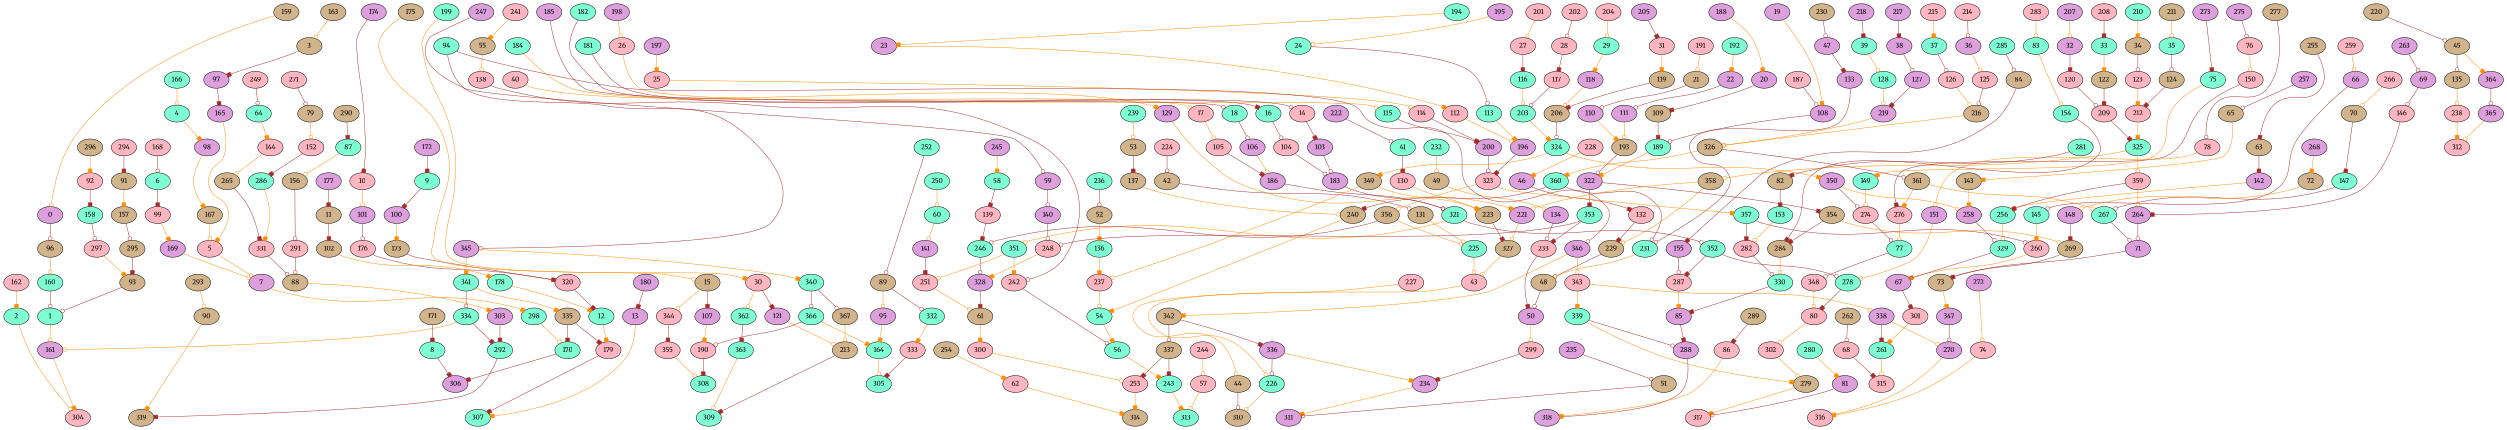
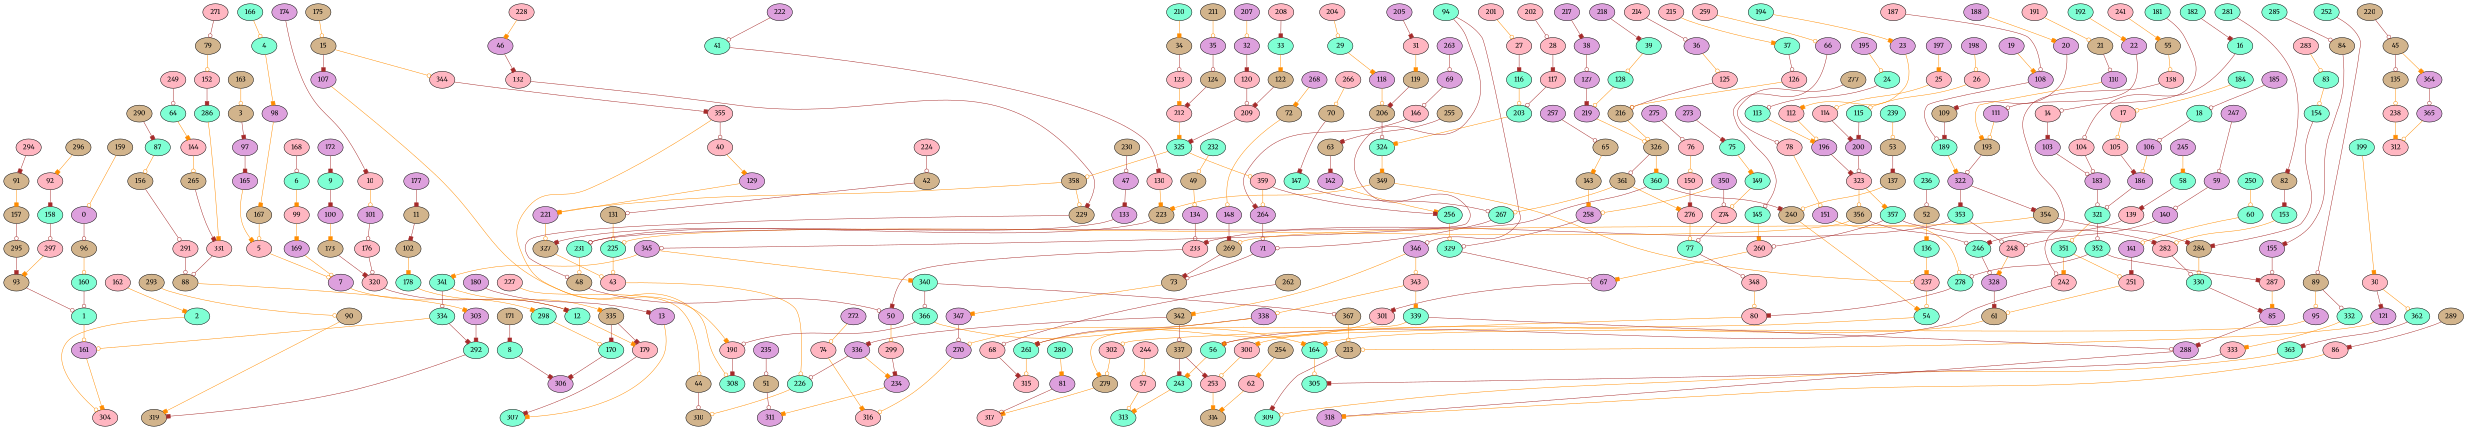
  digraph {
    fontname=Merriweather
    node [fillcolor=lightpink fontname=Merriweather style=filled]
    edge [arrowhead=odot color=darkorange fontname=Merriweather weight=0]
    0 [fillcolor=plum]
    96 [fillcolor=tan]
    160 [fillcolor=aquamarine]
    1 [fillcolor=aquamarine]
    161 [fillcolor=plum]
    304
    2 [fillcolor=aquamarine]
    3 [fillcolor=tan]
    97 [fillcolor=plum]
    165 [fillcolor=plum]
    4 [fillcolor=aquamarine]
    98 [fillcolor=plum]
    167 [fillcolor=tan]
    7 [fillcolor=plum]
    5
    298 [fillcolor=aquamarine]
    6 [fillcolor=aquamarine]
    99
    169 [fillcolor=plum]
    170 [fillcolor=aquamarine]
    8 [fillcolor=aquamarine]
    306 [fillcolor=plum]
    9 [fillcolor=aquamarine]
    100 [fillcolor=plum]
    173 [fillcolor=tan]
    101 [fillcolor=plum]
    10
    176
    11 [fillcolor=tan]
    102 [fillcolor=tan]
    178 [fillcolor=aquamarine]
    12 [fillcolor=aquamarine]
    179
    307 [fillcolor=aquamarine]
    13 [fillcolor=plum]
    103 [fillcolor=plum]
    14
    183 [fillcolor=plum]
    15 [fillcolor=tan]
    107 [fillcolor=plum]
    344
    190
    355
    16 [fillcolor=aquamarine]
    104
    17
    105
    186 [fillcolor=plum]
    18 [fillcolor=aquamarine]
    106 [fillcolor=plum]
    19 [fillcolor=plum]
    108 [fillcolor=plum]
    189 [fillcolor=aquamarine]
    20 [fillcolor=plum]
    109 [fillcolor=tan]
    21 [fillcolor=tan]
    110 [fillcolor=plum]
    193 [fillcolor=tan]
    22 [fillcolor=plum]
    111 [fillcolor=plum]
    23 [fillcolor=plum]
    112
    196 [fillcolor=plum]
    24 [fillcolor=aquamarine]
    113 [fillcolor=aquamarine]
    25
    114
    200 [fillcolor=plum]
    115 [fillcolor=aquamarine]
    26
    116 [fillcolor=aquamarine]
    27
    203 [fillcolor=aquamarine]
    28
    117
    29 [fillcolor=aquamarine]
    118 [fillcolor=plum]
    206 [fillcolor=tan]
    121 [fillcolor=plum]
    30
    362 [fillcolor=aquamarine]
    213 [fillcolor=tan]
    363 [fillcolor=aquamarine]
    119 [fillcolor=tan]
    31
    32 [fillcolor=plum]
    120
    209
    33 [fillcolor=aquamarine]
    122 [fillcolor=tan]
    34 [fillcolor=tan]
    123
    212
-   35 [fillcolor=aquamarine]
+   35 [fillcolor=plum]
    124 [fillcolor=tan]
    36 [fillcolor=plum]
    125
    216 [fillcolor=tan]
    37 [fillcolor=aquamarine]
    126
    38 [fillcolor=plum]
    127 [fillcolor=plum]
    219 [fillcolor=plum]
    39 [fillcolor=aquamarine]
    128 [fillcolor=aquamarine]
    129 [fillcolor=plum]
    40
    221 [fillcolor=plum]
    41 [fillcolor=aquamarine]
    130
    223 [fillcolor=tan]
    42 [fillcolor=tan]
    131 [fillcolor=tan]
    225 [fillcolor=aquamarine]
    226 [fillcolor=aquamarine]
    43
    310 [fillcolor=tan]
    44 [fillcolor=tan]
    45 [fillcolor=tan]
    135 [fillcolor=tan]
    364 [fillcolor=plum]
    238
    365 [fillcolor=plum]
    46 [fillcolor=plum]
    132
    229 [fillcolor=tan]
    47 [fillcolor=plum]
    133 [fillcolor=plum]
    231 [fillcolor=aquamarine]
    48 [fillcolor=tan]
    50 [fillcolor=plum]
    299
    49 [fillcolor=tan]
    134 [fillcolor=plum]
    233
    234 [fillcolor=plum]
    51 [fillcolor=tan]
    311 [fillcolor=plum]
    52 [fillcolor=tan]
    136 [fillcolor=aquamarine]
    237
    53 [fillcolor=tan]
    137 [fillcolor=tan]
    240 [fillcolor=tan]
    54 [fillcolor=aquamarine]
    56 [fillcolor=aquamarine]
    243 [fillcolor=aquamarine]
    55 [fillcolor=tan]
    138
    242
    313 [fillcolor=aquamarine]
    57
    58 [fillcolor=aquamarine]
    139
    246 [fillcolor=aquamarine]
    59 [fillcolor=plum]
    140 [fillcolor=plum]
    248
    60 [fillcolor=aquamarine]
    141 [fillcolor=plum]
    251
    61 [fillcolor=tan]
    300
    253
    314 [fillcolor=tan]
    62
    63 [fillcolor=tan]
    142 [fillcolor=plum]
    256 [fillcolor=aquamarine]
    64 [fillcolor=aquamarine]
    144
    265 [fillcolor=tan]
    65 [fillcolor=tan]
    143 [fillcolor=tan]
    258 [fillcolor=plum]
    66 [fillcolor=plum]
    145 [fillcolor=aquamarine]
    260
    67 [fillcolor=plum]
    301
    261 [fillcolor=aquamarine]
    68
    315
    69 [fillcolor=plum]
    146
    264 [fillcolor=plum]
    70 [fillcolor=tan]
    147 [fillcolor=aquamarine]
    267 [fillcolor=aquamarine]
    71 [fillcolor=plum]
    73 [fillcolor=tan]
    347 [fillcolor=plum]
    72 [fillcolor=tan]
    148 [fillcolor=plum]
    269 [fillcolor=tan]
    270 [fillcolor=plum]
    74
    316
    75 [fillcolor=aquamarine]
    149 [fillcolor=aquamarine]
    274
    76
    150
    276
    77 [fillcolor=aquamarine]
    348
    80
    151 [fillcolor=plum]
    78
    278 [fillcolor=aquamarine]
    79 [fillcolor=tan]
    152
    286 [fillcolor=aquamarine]
    302
    279 [fillcolor=tan]
    81 [fillcolor=plum]
    317
    82 [fillcolor=tan]
    153 [fillcolor=aquamarine]
    282
    83 [fillcolor=aquamarine]
    154 [fillcolor=aquamarine]
    284 [fillcolor=tan]
    84 [fillcolor=tan]
    155 [fillcolor=plum]
    287
    85 [fillcolor=plum]
    288 [fillcolor=plum]
    318 [fillcolor=plum]
    86
    87 [fillcolor=aquamarine]
    156 [fillcolor=tan]
    291
    88 [fillcolor=tan]
    303 [fillcolor=plum]
    292 [fillcolor=aquamarine]
    89 [fillcolor=tan]
    95 [fillcolor=plum]
    332 [fillcolor=aquamarine]
    164 [fillcolor=aquamarine]
    333
    90 [fillcolor=tan]
    319 [fillcolor=tan]
    91 [fillcolor=tan]
    157 [fillcolor=tan]
    295 [fillcolor=tan]
    158 [fillcolor=aquamarine]
    92
    297
    93 [fillcolor=tan]
    94 [fillcolor=aquamarine]
    345 [fillcolor=plum]
    346 [fillcolor=plum]
    340 [fillcolor=aquamarine]
    341 [fillcolor=aquamarine]
    342 [fillcolor=tan]
    343
    305 [fillcolor=aquamarine]
    320
    321 [fillcolor=aquamarine]
    308 [fillcolor=aquamarine]
    322 [fillcolor=plum]
    323
    324 [fillcolor=aquamarine]
    325 [fillcolor=aquamarine]
    309 [fillcolor=aquamarine]
    326 [fillcolor=tan]
    327 [fillcolor=tan]
    312
    328 [fillcolor=plum]
    329 [fillcolor=aquamarine]
    331
    330 [fillcolor=aquamarine]
    159 [fillcolor=tan]
    162
    163 [fillcolor=tan]
    166 [fillcolor=aquamarine]
    168
    171 [fillcolor=tan]
    172 [fillcolor=plum]
    174 [fillcolor=plum]
    175 [fillcolor=tan]
    177 [fillcolor=plum]
    180 [fillcolor=plum]
    181 [fillcolor=aquamarine]
    182 [fillcolor=aquamarine]
    351 [fillcolor=aquamarine]
    352 [fillcolor=aquamarine]
    184 [fillcolor=aquamarine]
    185 [fillcolor=plum]
    187
    188 [fillcolor=plum]
    353 [fillcolor=aquamarine]
    354 [fillcolor=tan]
    191
    192 [fillcolor=aquamarine]
    194 [fillcolor=aquamarine]
    195 [fillcolor=plum]
    356 [fillcolor=tan]
    357 [fillcolor=aquamarine]
    197 [fillcolor=plum]
    198 [fillcolor=plum]
    199 [fillcolor=aquamarine]
    201
    202
    349 [fillcolor=tan]
    350 [fillcolor=plum]
    204
    205 [fillcolor=plum]
    207 [fillcolor=plum]
    208
    358 [fillcolor=tan]
    359
    210 [fillcolor=aquamarine]
    211 [fillcolor=tan]
    214
    215
    360 [fillcolor=aquamarine]
    361 [fillcolor=tan]
    217 [fillcolor=plum]
    218 [fillcolor=plum]
    220 [fillcolor=tan]
    222 [fillcolor=plum]
    224
    227
    228
    230 [fillcolor=tan]
    232 [fillcolor=aquamarine]
    235 [fillcolor=plum]
    236 [fillcolor=aquamarine]
    239 [fillcolor=aquamarine]
    241
    244
    245 [fillcolor=plum]
    247 [fillcolor=plum]
    249
    250 [fillcolor=aquamarine]
    252 [fillcolor=aquamarine]
    254 [fillcolor=tan]
    255 [fillcolor=tan]
    257 [fillcolor=plum]
    259
    262 [fillcolor=tan]
    263 [fillcolor=plum]
    266
    268 [fillcolor=plum]
    271
    272 [fillcolor=plum]
    273 [fillcolor=plum]
    275 [fillcolor=plum]
    277 [fillcolor=tan]
    280 [fillcolor=aquamarine]
    281 [fillcolor=aquamarine]
    283
    285 [fillcolor=aquamarine]
    289 [fillcolor=tan]
    290 [fillcolor=tan]
    293 [fillcolor=tan]
    294
    296 [fillcolor=tan]
    334 [fillcolor=aquamarine]
    335 [fillcolor=tan]
    336 [fillcolor=plum]
    337 [fillcolor=tan]
    338 [fillcolor=plum]
    339 [fillcolor=aquamarine]
    366 [fillcolor=aquamarine]
    367 [fillcolor=tan]
    0 -> 96 [color=brown weight=20]
    96 -> 160 [weight=17]
    160 -> 1 [color=brown weight=18]
    1 -> 161 [weight=3]
    161 -> 304 [arrowhead=box]
    2 -> 304
    3 -> 97 [arrowhead=box color=brown]
    97 -> 165 [arrowhead=box color=brown]
    165 -> 5 [arrowhead=box]
    4 -> 98 [arrowhead=box]
    98 -> 167 [arrowhead=box]
    167 -> 5 [weight=3]
    7 -> 298 [arrowhead=box weight=2]
    5 -> 7
    298 -> 170
-   6 -> 99 [arrowhead=box color=brown weight=1]
+   6 -> 99 [arrowhead=box weight=1]
    99 -> 169 [arrowhead=box]
    169 -> 7
    170 -> 306 [arrowhead=box color=brown weight=1]
    8 -> 306 [arrowhead=box color=brown weight=1]
    9 -> 100 [arrowhead=box color=brown]
    100 -> 173 [arrowhead=box weight=3]
    173 -> 320 [arrowhead=box color=brown]
    101 -> 176 [color=brown]
    10 -> 101 [weight=2]
    176 -> 320 [color=brown]
    11 -> 102 [arrowhead=box color=brown]
    102 -> 178 [arrowhead=box weight=1]
    178 -> 12 [arrowhead=box]
    12 -> 179 [arrowhead=box]
    179 -> 307 [arrowhead=box color=brown]
    13 -> 307 [arrowhead=box]
    103 -> 183 [color=brown]
    14 -> 103 [arrowhead=box color=brown weight=4]
    183 -> 321 [color=brown weight=4]
    15 -> 107 [arrowhead=box color=brown weight=1]
    15 -> 344
    107 -> 190 [arrowhead=box]
    344 -> 355 [arrowhead=box color=brown]
    190 -> 308 [arrowhead=box color=brown weight=1]
+   355 -> 40 [color=brown weight=1]
    355 -> 308
    16 -> 104 [color=brown]
    104 -> 183 [color=brown]
    17 -> 105
    105 -> 186 [arrowhead=box color=brown]
    186 -> 321 [color=brown]
    18 -> 106 [color=brown]
    106 -> 186
    19 -> 108 [arrowhead=box]
    108 -> 189 [color=brown]
    189 -> 322 [arrowhead=box]
    20 -> 109 [arrowhead=box color=brown]
    109 -> 189 [arrowhead=box color=brown weight=2]
    21 -> 110 [color=brown]
    110 -> 193 [arrowhead=box]
    193 -> 322 [color=brown]
    22 -> 111 [color=brown]
    111 -> 193
    23 -> 112 [arrowhead=box]
    112 -> 196
    196 -> 323 [arrowhead=box color=brown weight=3]
    24 -> 113 [color=brown]
    113 -> 196 [arrowhead=box]
    25 -> 114
    114 -> 200 [arrowhead=box color=brown]
    200 -> 323 [color=brown]
    115 -> 200 [arrowhead=box color=brown]
    26 -> 115
    116 -> 203 [weight=18]
    27 -> 116 [arrowhead=box color=brown weight=22]
    203 -> 324 [arrowhead=box]
    28 -> 117 [arrowhead=box color=brown]
    117 -> 203 [color=brown]
    29 -> 118 [arrowhead=box]
    118 -> 206 [weight=1]
    206 -> 324 [color=brown weight=7]
    121 -> 213
    30 -> 121 [arrowhead=box color=brown]
    30 -> 362
    362 -> 363 [arrowhead=box color=brown]
    213 -> 309 [arrowhead=box color=brown]
    363 -> 309
    119 -> 206 [arrowhead=box color=brown]
    31 -> 119 [arrowhead=box weight=3]
    32 -> 120 [arrowhead=box color=brown weight=19]
    120 -> 209 [color=brown weight=23]
    209 -> 325 [arrowhead=box color=brown weight=18]
    33 -> 122 [arrowhead=box weight=23]
    122 -> 209 [arrowhead=box color=brown weight=22]
    34 -> 123 [color=brown weight=17]
    123 -> 212 [arrowhead=box weight=23]
    212 -> 325 [arrowhead=box weight=21]
    35 -> 124 [color=brown weight=22]
    124 -> 212 [arrowhead=box color=brown]
    36 -> 125
    125 -> 216 [color=brown]
    216 -> 326
    37 -> 126 [color=brown]
    126 -> 216
    38 -> 127 [color=brown]
    127 -> 219 [arrowhead=box color=brown]
    219 -> 326
    39 -> 128
    128 -> 219 [weight=2]
    129 -> 221 [arrowhead=box]
    40 -> 129 [arrowhead=box]
    221 -> 327 [weight=2]
    41 -> 130 [arrowhead=box color=brown]
    130 -> 223 [arrowhead=box weight=1]
    223 -> 327 [arrowhead=box color=brown]
    42 -> 131 [color=brown]
    131 -> 225 [weight=1]
    225 -> 43 [weight=4]
    226 -> 310 [weight=1]
    43 -> 226
    44 -> 310 [color=brown weight=17]
    45 -> 135 [color=brown weight=23]
    45 -> 364 [arrowhead=box weight=22]
    135 -> 238 [weight=17]
    364 -> 365 [color=brown weight=17]
    238 -> 312 [arrowhead=box weight=21]
    365 -> 312 [weight=20]
    46 -> 132 [arrowhead=box color=brown]
    132 -> 229 [arrowhead=box color=brown]
    229 -> 48 [color=brown]
    47 -> 133 [arrowhead=box color=brown]
    133 -> 231 [color=brown]
    231 -> 48 [weight=2]
    48 -> 50 [color=brown]
    50 -> 299 [weight=3]
    299 -> 234 [arrowhead=box color=brown]
    49 -> 134 [weight=2]
    134 -> 233 [color=brown weight=2]
    233 -> 50 [arrowhead=box color=brown]
    234 -> 311 [arrowhead=box]
    51 -> 311 [color=brown]
    52 -> 136 [arrowhead=box weight=18]
    136 -> 237 [arrowhead=box weight=22]
    237 -> 54 [weight=21]
    53 -> 137 [arrowhead=box color=brown weight=17]
    137 -> 240
    240 -> 54 [arrowhead=box]
    54 -> 56 [arrowhead=box weight=1]
    56 -> 243 [arrowhead=box weight=1]
    243 -> 313 [arrowhead=box]
    55 -> 138
    138 -> 242 [color=brown]
    242 -> 56 [color=brown]
    57 -> 313
    58 -> 139 [arrowhead=box color=brown]
    139 -> 246 [arrowhead=box color=brown]
    246 -> 328 [color=brown weight=5]
    59 -> 140 [color=brown weight=2]
    140 -> 248 [color=brown weight=3]
    248 -> 328 [arrowhead=box weight=4]
    60 -> 141
    141 -> 251 [arrowhead=box color=brown weight=1]
    251 -> 61
    61 -> 300 [arrowhead=box weight=3]
    300 -> 253
    253 -> 314 [arrowhead=box weight=17]
    62 -> 314 [arrowhead=box]
    63 -> 142 [arrowhead=box color=brown weight=18]
    142 -> 256 [arrowhead=box]
    256 -> 329 [weight=21]
    64 -> 144 [arrowhead=box]
    144 -> 265
    265 -> 331 [arrowhead=box color=brown]
    65 -> 143 [arrowhead=box]
    143 -> 258 [arrowhead=box weight=20]
    258 -> 329 [color=brown]
    66 -> 145 [color=brown]
    145 -> 260 [arrowhead=box weight=1]
    260 -> 67 [arrowhead=box]
    67 -> 301 [arrowhead=box color=brown]
    301 -> 261 [arrowhead=box]
    261 -> 315 [weight=1]
    68 -> 315 [arrowhead=box color=brown]
    69 -> 146 [color=brown]
    146 -> 264 [arrowhead=box color=brown]
    264 -> 71 [color=brown weight=3]
    70 -> 147 [arrowhead=box color=brown]
    147 -> 267 [color=brown weight=1]
    267 -> 71 [color=brown]
    71 -> 73 [color=brown]
    73 -> 347 [arrowhead=box]
    347 -> 270 [color=brown weight=6]
    72 -> 148
    148 -> 269 [arrowhead=box color=brown weight=4]
    269 -> 73 [arrowhead=box color=brown]
    270 -> 316
    74 -> 316 [arrowhead=box]
    75 -> 149 [arrowhead=box]
    149 -> 274 [weight=20]
    274 -> 77 [color=brown weight=2]
    76 -> 150
    150 -> 276 [arrowhead=box color=brown]
    276 -> 77 [weight=3]
    77 -> 348 [color=brown]
    348 -> 80 [weight=3]
    80 -> 302
    151 -> 278
    78 -> 151
    278 -> 80 [arrowhead=box color=brown]
    79 -> 152
    152 -> 286 [arrowhead=box color=brown]
    286 -> 331 [arrowhead=box]
    302 -> 279
    279 -> 317 [arrowhead=box]
    81 -> 317 [color=brown]
    82 -> 153 [arrowhead=box color=brown weight=1]
    153 -> 282
    282 -> 330 [color=brown]
    83 -> 154
    154 -> 284 [arrowhead=box color=brown]
    284 -> 330 [weight=3]
    84 -> 155 [arrowhead=box color=brown]
    155 -> 287 [color=brown weight=3]
    287 -> 85 [arrowhead=box weight=2]
    85 -> 288 [arrowhead=box color=brown]
    288 -> 318 [color=brown]
    86 -> 318 [arrowhead=box]
    87 -> 156
    156 -> 291 [color=brown]
    291 -> 88 [color=brown weight=18]
    88 -> 303 [arrowhead=box]
    303 -> 292 [arrowhead=box color=brown weight=19]
    292 -> 319 [arrowhead=box color=brown]
    89 -> 95 [weight=1]
    89 -> 332 [color=brown]
    95 -> 164 [arrowhead=box]
    332 -> 333 [arrowhead=box]
    164 -> 305 [weight=1]
    333 -> 305 [arrowhead=box color=brown]
    90 -> 319 [arrowhead=box]
    91 -> 157 [arrowhead=box]
    157 -> 295 [color=brown]
    295 -> 93 [arrowhead=box color=brown weight=21]
    158 -> 297 [color=brown]
    92 -> 158 [arrowhead=box color=brown weight=21]
    297 -> 93 [arrowhead=box]
    93 -> 1 [color=brown]
    94 -> 345 [color=brown]
    94 -> 346 [color=brown]
    345 -> 340 [arrowhead=box]
    345 -> 341 [arrowhead=box weight=7]
    346 -> 342 [arrowhead=box]
    346 -> 343 [weight=8]
    340 -> 366 [color=brown weight=1]
    340 -> 367 [color=brown]
    341 -> 334 [color=brown weight=17]
    341 -> 335 [arrowhead=box]
    342 -> 336 [arrowhead=box color=brown weight=1]
    342 -> 337 [color=brown weight=7]
    343 -> 338 [weight=1]
    343 -> 339 [arrowhead=box weight=7]
    320 -> 12 [arrowhead=box color=brown]
    321 -> 351 [weight=2]
    321 -> 352 [color=brown weight=5]
    322 -> 353 [arrowhead=box color=brown weight=3]
    322 -> 354 [arrowhead=box color=brown]
    323 -> 356 [weight=18]
    323 -> 357 [arrowhead=box weight=5]
    324 -> 349 [arrowhead=box weight=20]
-   324 -> 350 [arrowhead=box weight=18]
    325 -> 358 [weight=2]
    325 -> 359 [weight=23]
    326 -> 360 [arrowhead=box weight=9]
    326 -> 361 [color=brown weight=4]
    327 -> 43 [weight=4]
    328 -> 61 [arrowhead=box color=brown weight=6]
    329 -> 67 [color=brown]
    331 -> 88 [color=brown weight=3]
    330 -> 85 [arrowhead=box color=brown]
    159 -> 0
    162 -> 2 [arrowhead=box]
    163 -> 3
    166 -> 4
    168 -> 6 [color=brown weight=1]
    171 -> 8 [arrowhead=box color=brown weight=19]
    172 -> 9 [arrowhead=box color=brown weight=17]
    174 -> 10 [arrowhead=box color=brown]
    175 -> 15
    177 -> 11 [arrowhead=box color=brown weight=17]
    180 -> 13 [arrowhead=box color=brown]
    181 -> 14 [color=brown]
    182 -> 16 [arrowhead=box color=brown]
    351 -> 242 [arrowhead=box weight=1]
    351 -> 251
    352 -> 278 [color=brown weight=1]
    352 -> 287 [arrowhead=box color=brown]
    184 -> 17
    185 -> 18 [color=brown]
    187 -> 108 [color=brown]
    188 -> 20 [arrowhead=box]
    353 -> 233 [arrowhead=box color=brown weight=2]
    353 -> 248 [color=brown]
    354 -> 269
    354 -> 284 [arrowhead=box color=brown weight=1]
    191 -> 21
    192 -> 22 [arrowhead=box]
    194 -> 23 [arrowhead=box]
    195 -> 24
    356 -> 225
    356 -> 246 [color=brown weight=3]
    357 -> 260 [color=brown weight=1]
    357 -> 282 [arrowhead=box color=brown weight=8]
    197 -> 25 [arrowhead=box weight=17]
    198 -> 26
    199 -> 30 [arrowhead=box]
    201 -> 27
    202 -> 28 [color=brown]
    349 -> 223 [arrowhead=box weight=4]
    349 -> 237
    350 -> 258
    350 -> 274 [color=brown weight=21]
    204 -> 29
    205 -> 31 [arrowhead=box color=brown]
    207 -> 32 [weight=22]
    208 -> 33 [arrowhead=box color=brown weight=18]
    358 -> 221
    358 -> 229
    359 -> 256 [arrowhead=box color=brown]
    359 -> 264 [weight=5]
    210 -> 34 [arrowhead=box weight=20]
    211 -> 35 [weight=20]
    214 -> 36 [color=brown]
    215 -> 37 [arrowhead=box]
    360 -> 231 [color=brown]
    360 -> 240 [arrowhead=box color=brown weight=23]
    361 -> 267
    361 -> 276 [arrowhead=box weight=1]
    217 -> 38 [arrowhead=box color=brown]
    218 -> 39 [arrowhead=box color=brown]
    220 -> 45 [color=brown]
    222 -> 41 [color=brown]
    224 -> 42 [color=brown weight=35]
    227 -> 44
    228 -> 46 [arrowhead=box]
    230 -> 47 [color=brown]
    232 -> 49 [weight=20]
    235 -> 51 [color=brown]
    236 -> 52 [color=brown weight=19]
    239 -> 53 [weight=18]
    241 -> 55 [arrowhead=box]
    244 -> 57
    245 -> 58 [arrowhead=box weight=23]
    247 -> 59 [color=brown]
    249 -> 64 [color=brown]
    250 -> 60 [weight=22]
    252 -> 89 [color=brown]
    254 -> 62 [arrowhead=box]
    255 -> 63 [arrowhead=box color=brown]
    257 -> 65 [color=brown]
    259 -> 66
    262 -> 68 [color=brown]
    263 -> 69 [color=brown]
    266 -> 70
    268 -> 72 [arrowhead=box]
    271 -> 79 [color=brown]
    272 -> 74
    273 -> 75 [arrowhead=box color=brown]
    275 -> 76 [color=brown]
    277 -> 78 [color=brown]
    280 -> 81 [arrowhead=box]
    281 -> 82 [arrowhead=box color=brown]
    283 -> 83
    285 -> 84 [color=brown]
    289 -> 86 [arrowhead=box color=brown]
    290 -> 87 [arrowhead=box color=brown]
    293 -> 90
    294 -> 91 [arrowhead=box color=brown]
    296 -> 92 [arrowhead=box]
    334 -> 161
    334 -> 292 [arrowhead=box color=brown]
    335 -> 170 [arrowhead=box color=brown weight=2]
    335 -> 179 [arrowhead=box color=brown]
    336 -> 226 [color=brown]
    336 -> 234 [arrowhead=box]
    337 -> 243 [arrowhead=box color=brown weight=1]
    337 -> 253 [arrowhead=box color=brown weight=1]
    338 -> 261 [arrowhead=box color=brown weight=1]
    338 -> 270
    339 -> 279 [arrowhead=box]
    339 -> 288 [color=brown]
    366 -> 190 [color=brown]
    366 -> 164 [arrowhead=box]
    367 -> 213 [weight=18]
  }
